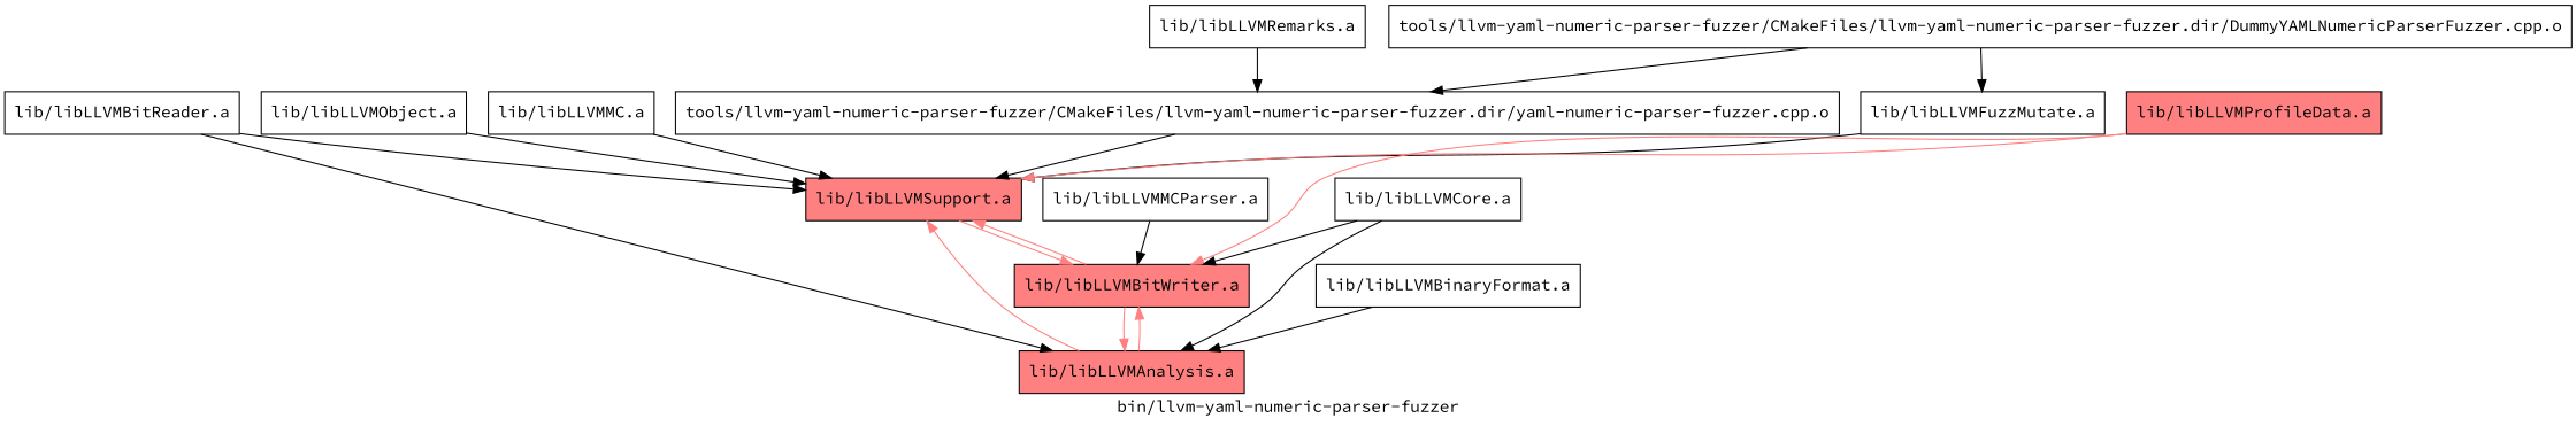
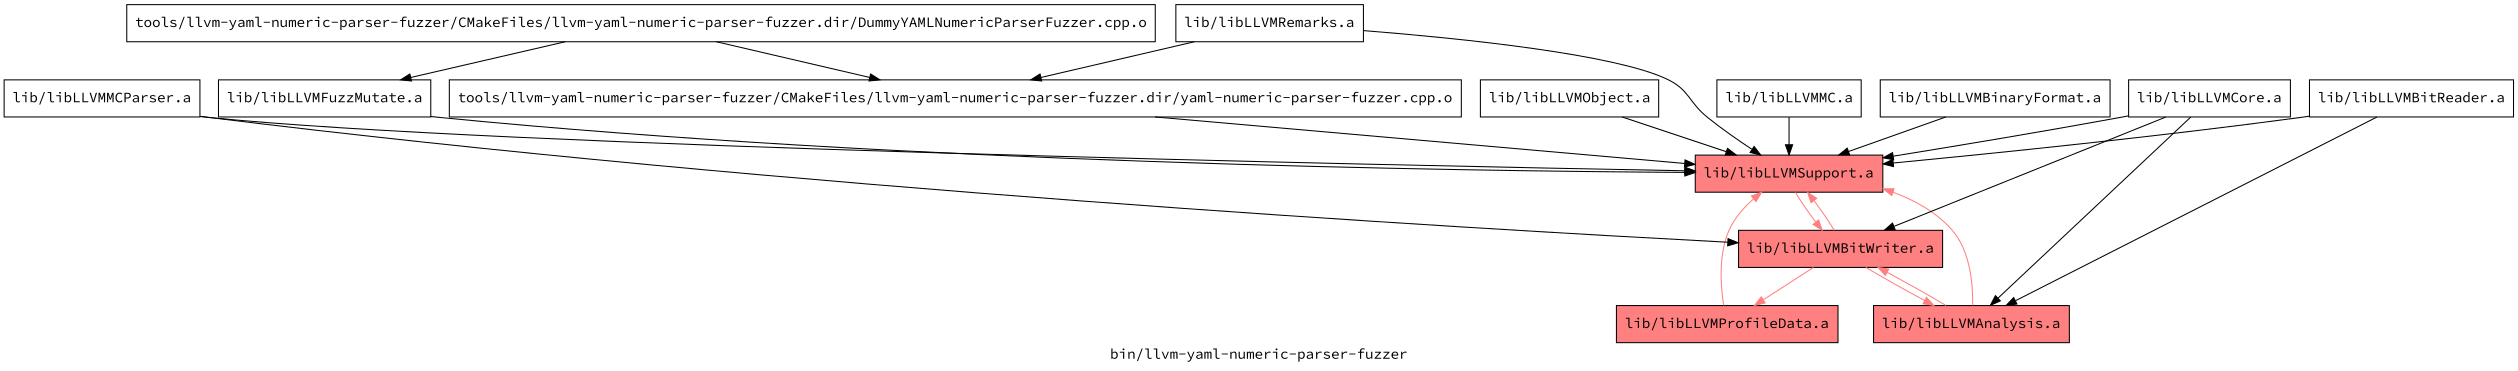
  digraph {
    fontname="Source Code Pro"
    label="bin/llvm-yaml-numeric-parser-fuzzer"
    node [fontname="Source Code Pro" shape=record]
    edge [fontname="Source Code Pro"]
    n1 [label="{tools/llvm-yaml-numeric-parser-fuzzer/CMakeFiles/llvm-yaml-numeric-parser-fuzzer.dir/DummyYAMLNumericParserFuzzer.cpp.o}"]
    n2 [label="{tools/llvm-yaml-numeric-parser-fuzzer/CMakeFiles/llvm-yaml-numeric-parser-fuzzer.dir/yaml-numeric-parser-fuzzer.cpp.o}"]
    n3 [label="{lib/libLLVMFuzzMutate.a}"]
    n4 [fillcolor="1.000000 0.5 1" label="{lib/libLLVMSupport.a}" style=filled]
    n5 [fillcolor="1.000000 0.5 1" label="{lib/libLLVMBitWriter.a}" style=filled]
    n6 [fillcolor="1.000000 0.5 1" label="{lib/libLLVMAnalysis.a}" style=filled]
    n7 [fillcolor="1.000000 0.5 1" label="{lib/libLLVMProfileData.a}" style=filled]
    n8 [label="{lib/libLLVMObject.a}"]
    n9 [label="{lib/libLLVMBitReader.a}"]
    n10 [label="{lib/libLLVMMCParser.a}"]
    n11 [label="{lib/libLLVMCore.a}"]
    n12 [label="{lib/libLLVMRemarks.a}"]
    n13 [label="{lib/libLLVMMC.a}"]
    n14 [label="{lib/libLLVMBinaryFormat.a}"]
    n1 -> n2
    n1 -> n3
    n2 -> n4
    n3 -> n4
    n4 -> n5 [color="1.000000 0.5 1"]
    n5 -> n4 [color="1.000000 0.5 1"]
    n5 -> n6 [color="1.000000 0.5 1"]
    n6 -> n4 [color="1.000000 0.5 1"]
    n6 -> n5 [color="1.000000 0.5 1"]
    n7 -> n4 [color="1.000000 0.5 1"]
-   n7 -> n5 [color="1.000000 0.5 1"]
+   n5 -> n7 [color="1.000000 0.5 1"]
    n8 -> n4
    n9 -> n4
    n9 -> n6
+   n10 -> n4
    n10 -> n5
+   n11 -> n4
    n11 -> n5
    n11 -> n6
    n12 -> n2
+   n12 -> n4
    n13 -> n4
-   n14 -> n6
+   n14 -> n4
  }
